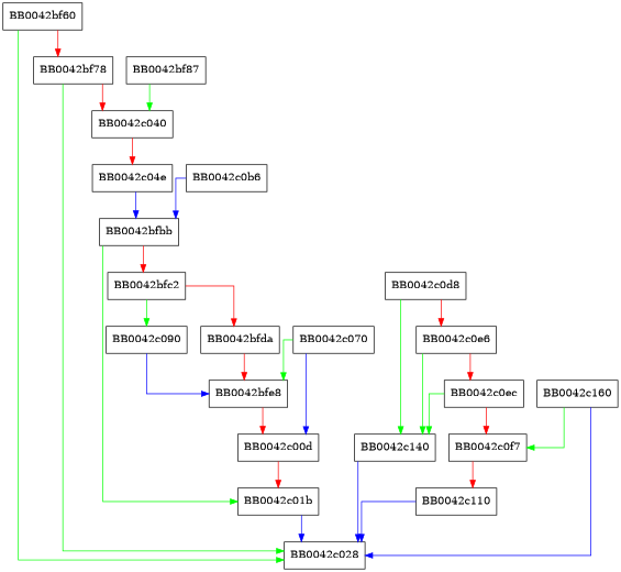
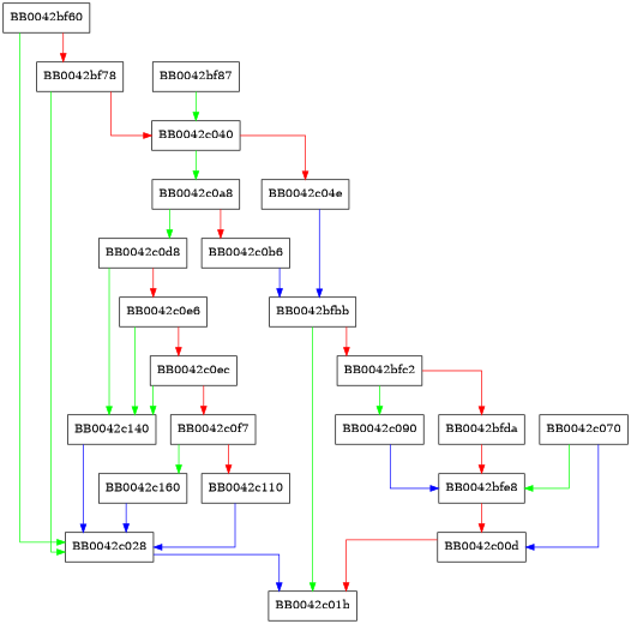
  digraph {
    splines=ortho
    node [shape=box]
    edge [color=red]
    BB0042bf60
    BB0042c028
    BB0042bf78
    BB0042c040
    BB0042bf87
+   BB0042c0a8
    BB0042c04e
    BB0042bfbb
    BB0042c01b
    BB0042bfc2
    BB0042c0d8
    BB0042c0b6
    BB0042c090
    BB0042bfda
    BB0042bfe8
    BB0042c00d
    BB0042c070
    BB0042c140
    BB0042c0e6
    BB0042c0ec
    BB0042c0f7
    BB0042c160
    BB0042c110
    BB0042bf60 -> BB0042c028 [color=green]
    BB0042bf60 -> BB0042bf78
    BB0042bf78 -> BB0042c028 [color=green]
    BB0042bf78 -> BB0042c040
+   BB0042c040 -> BB0042c0a8 [color=green]
    BB0042c040 -> BB0042c04e
    BB0042bf87 -> BB0042c040 [color=green]
+   BB0042c0a8 -> BB0042c0d8 [color=green]
+   BB0042c0a8 -> BB0042c0b6
    BB0042c04e -> BB0042bfbb [color=blue]
    BB0042bfbb -> BB0042c01b [color=green]
    BB0042bfbb -> BB0042bfc2
-   BB0042c01b -> BB0042c028 [color=blue]
+   BB0042c028 -> BB0042c01b [color=blue]
    BB0042bfc2 -> BB0042c090 [color=green]
    BB0042bfc2 -> BB0042bfda
    BB0042c0d8 -> BB0042c140 [color=green]
    BB0042c0d8 -> BB0042c0e6
    BB0042c0b6 -> BB0042bfbb [color=blue]
    BB0042c090 -> BB0042bfe8 [color=blue]
    BB0042bfda -> BB0042bfe8
    BB0042bfe8 -> BB0042c00d
    BB0042c00d -> BB0042c01b
    BB0042c070 -> BB0042bfe8 [color=green]
    BB0042c070 -> BB0042c00d [color=blue]
    BB0042c140 -> BB0042c028 [color=blue]
    BB0042c0e6 -> BB0042c140 [color=green]
    BB0042c0e6 -> BB0042c0ec
    BB0042c0ec -> BB0042c140 [color=green]
    BB0042c0ec -> BB0042c0f7
-   BB0042c160 -> BB0042c0f7 [color=green]
+   BB0042c0f7 -> BB0042c160 [color=green]
    BB0042c0f7 -> BB0042c110
    BB0042c160 -> BB0042c028 [color=blue]
    BB0042c110 -> BB0042c028 [color=blue]
  }
